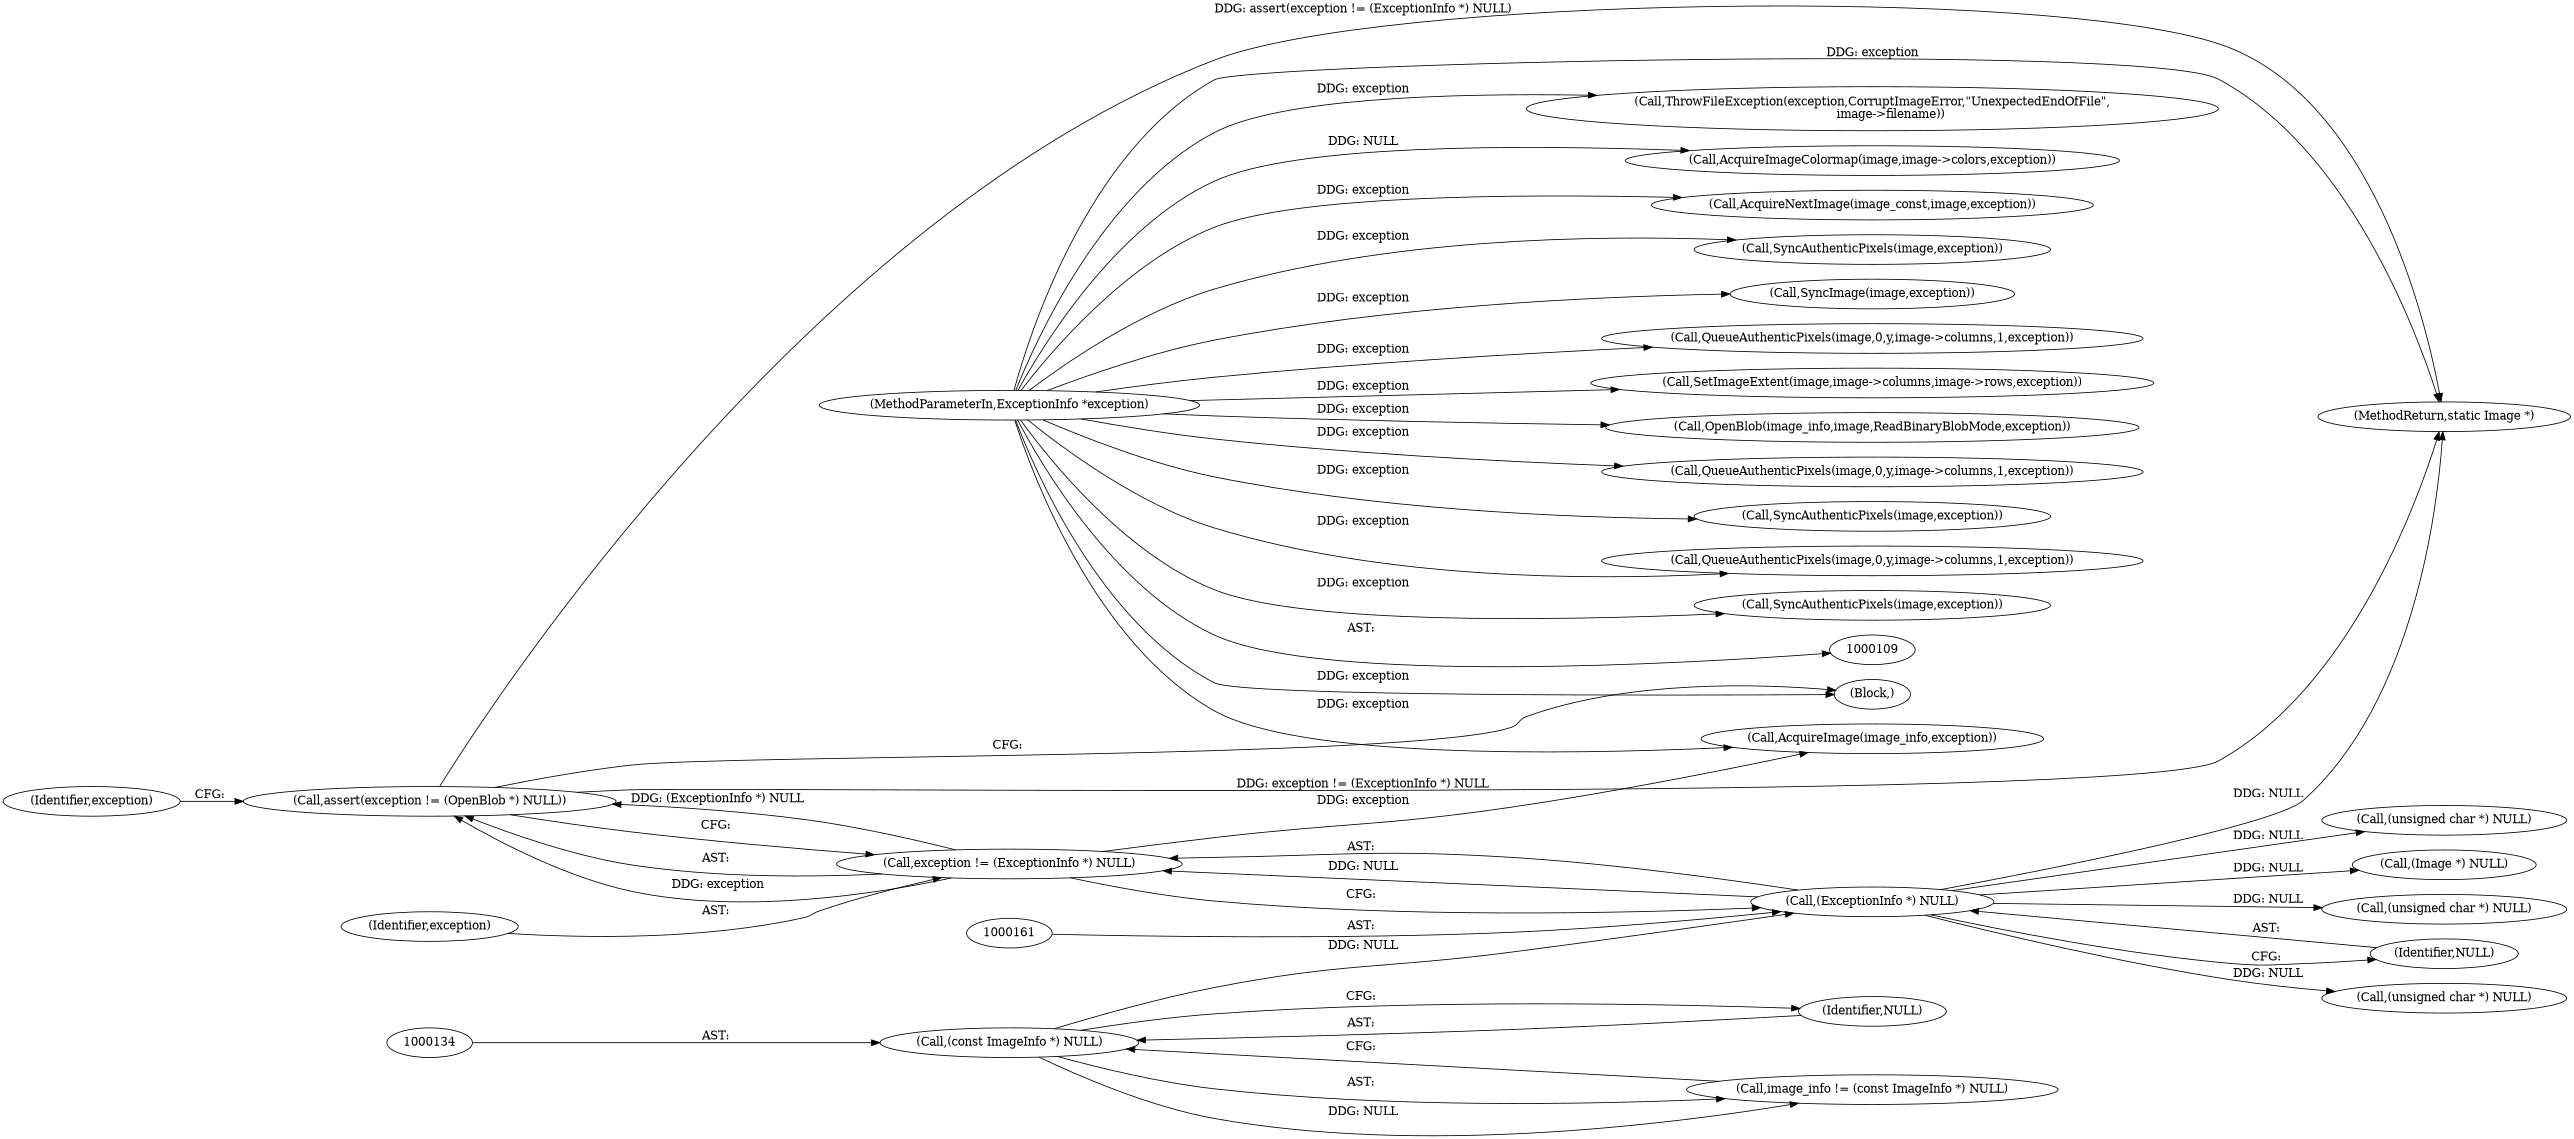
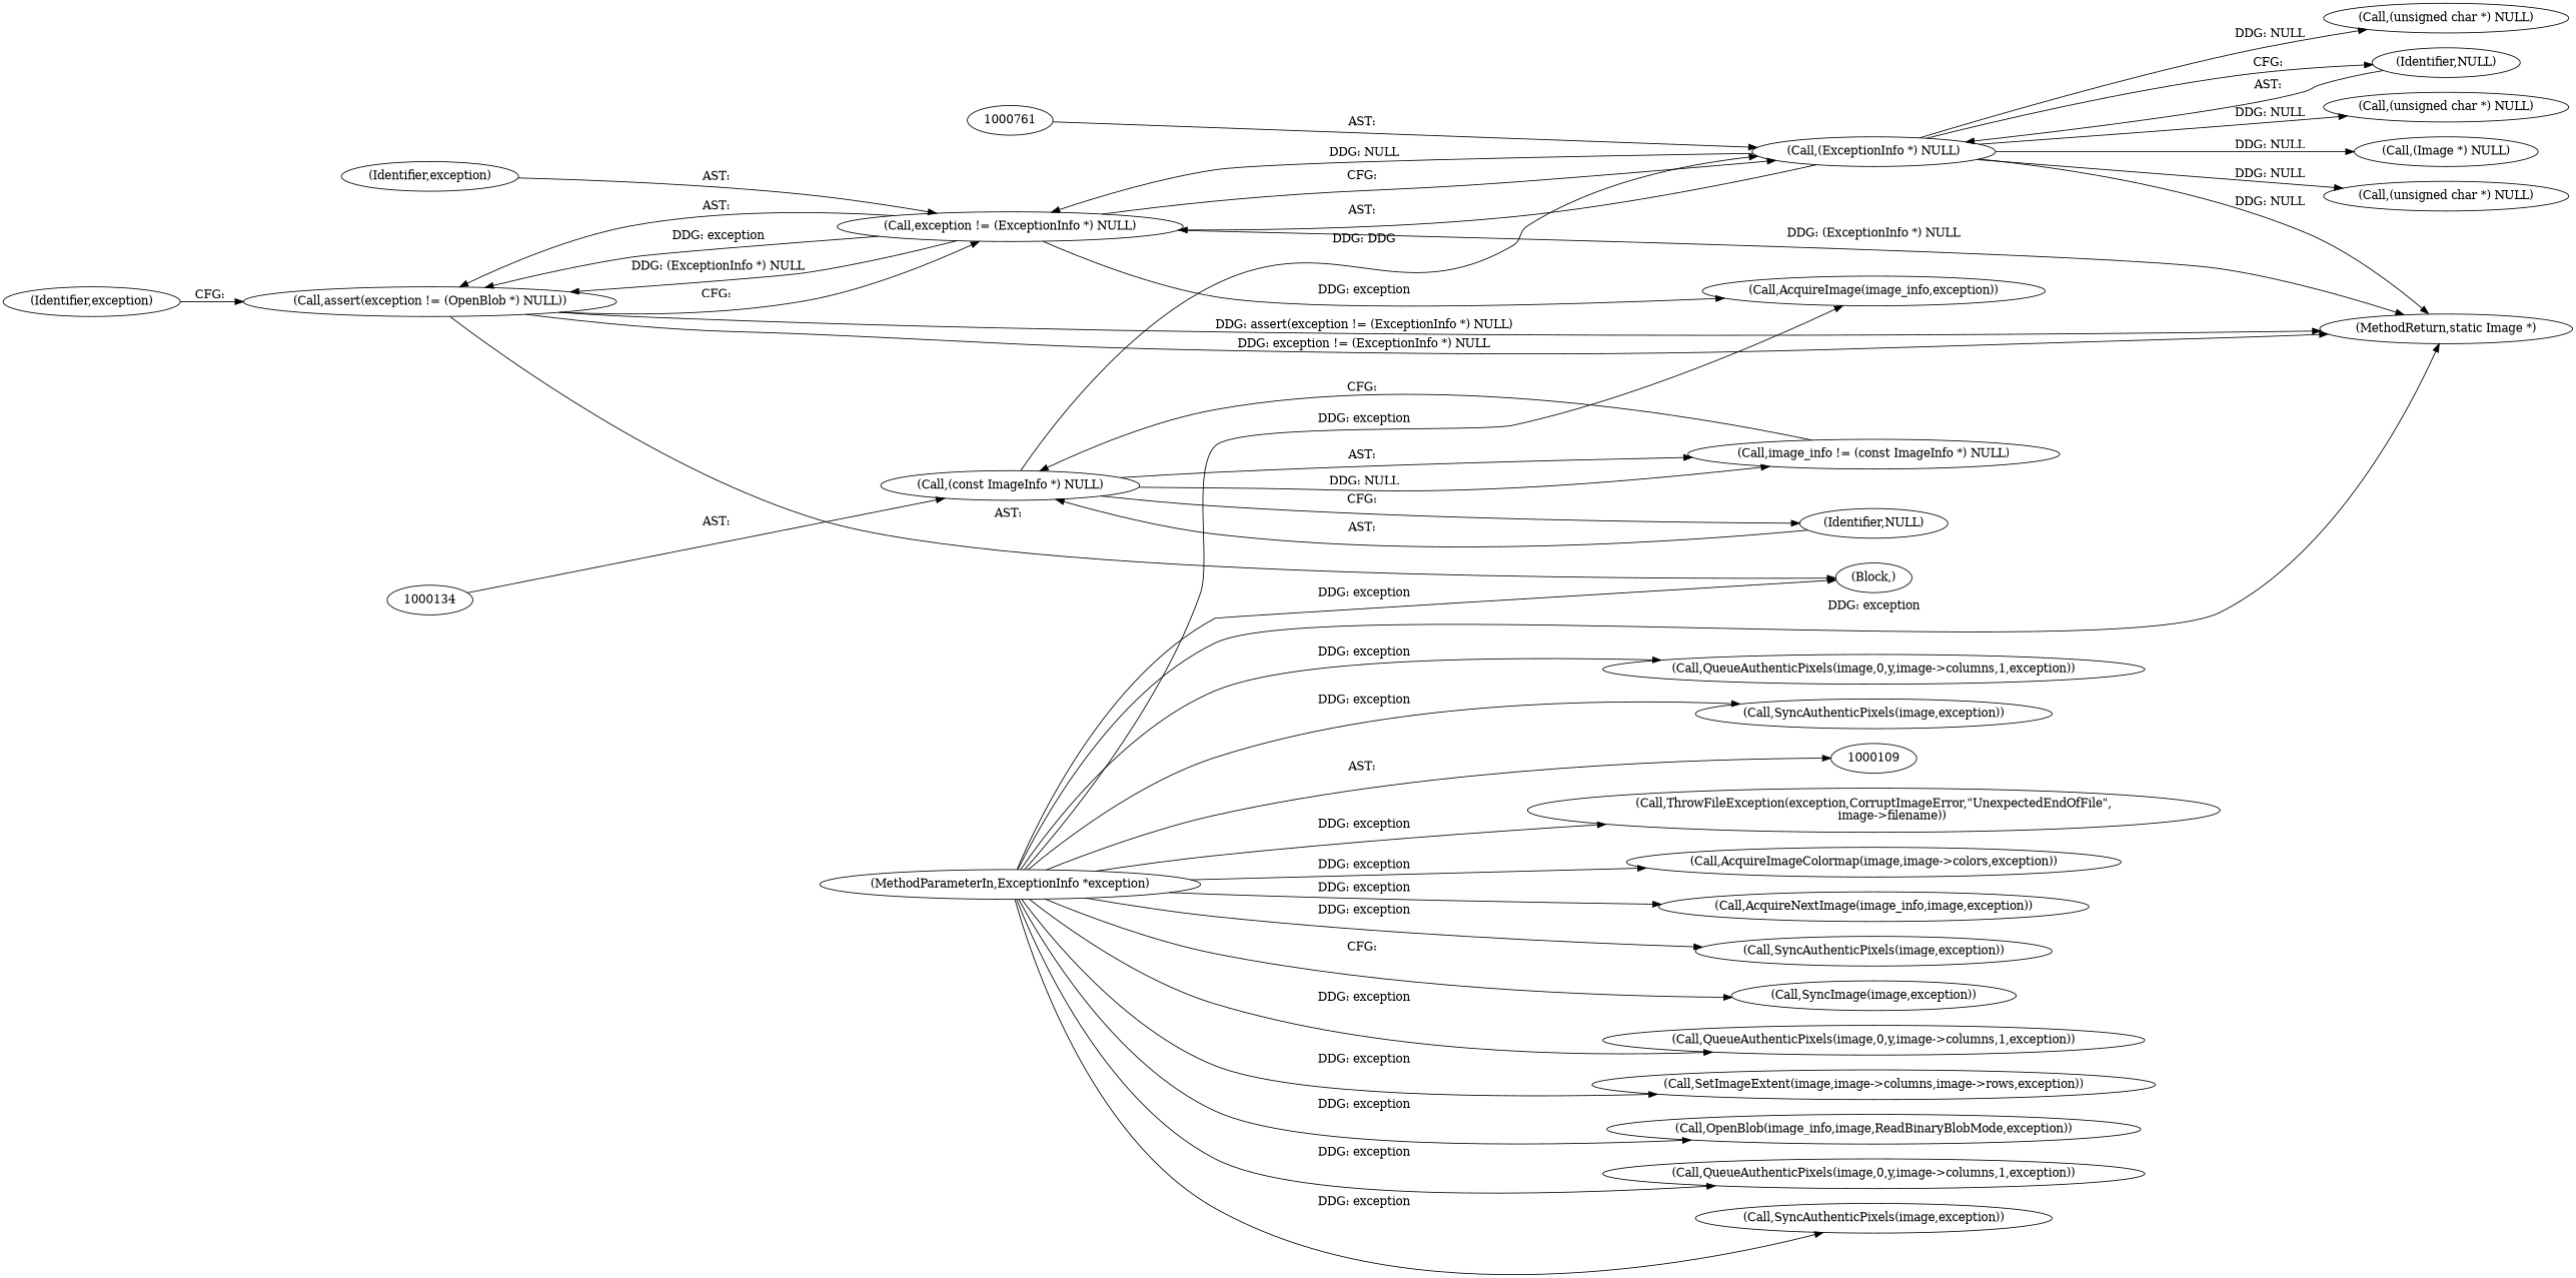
  digraph {
    rankdir=LR
    n1 [label="(Call,assert(exception != (OpenBlob *) NULL))"]
    n2 [label="(Call,exception != (ExceptionInfo *) NULL)"]
    n3 [label="(Block,)"]
    n4 [label="(MethodReturn,static Image *)"]
    n5 [label="(Call,(ExceptionInfo *) NULL)"]
    n6 [label="(Call,AcquireImage(image_info,exception))"]
    n7 [label="(Call,(unsigned char *) NULL)"]
    n8 [label="(Call,(Image *) NULL)"]
    n9 [label="(Call,(unsigned char *) NULL)"]
    n10 [label="(Identifier,NULL)"]
    n11 [label="(Call,(unsigned char *) NULL)"]
    n12 [label="(MethodParameterIn,ExceptionInfo *exception)"]
    n13 [label="(Call,ThrowFileException(exception,CorruptImageError,\"UnexpectedEndOfFile\",\n          image->filename))"]
    n14 [label="(Call,AcquireImageColormap(image,image->colors,exception))"]
-   n15 [label="(Call,AcquireNextImage(image_const,image,exception))"]
+   n15 [label="(Call,AcquireNextImage(image_info,image,exception))"]
    n16 [label="(Call,SyncAuthenticPixels(image,exception))"]
    n17 [label="(Call,SyncImage(image,exception))"]
    n18 [label="(Call,QueueAuthenticPixels(image,0,y,image->columns,1,exception))"]
    n19 [label="(Call,SetImageExtent(image,image->columns,image->rows,exception))"]
    n20 [label="(Call,OpenBlob(image_info,image,ReadBinaryBlobMode,exception))"]
    n21 [label="(Call,QueueAuthenticPixels(image,0,y,image->columns,1,exception))"]
    n22 [label="(Call,SyncAuthenticPixels(image,exception))"]
    n23 [label="(Call,QueueAuthenticPixels(image,0,y,image->columns,1,exception))"]
    n24 [label="(Call,SyncAuthenticPixels(image,exception))"]
    1000109
    n26 [label="(Call,(const ImageInfo *) NULL)"]
    n27 [label="(Call,image_info != (const ImageInfo *) NULL)"]
    n28 [label="(Identifier,NULL)"]
    n29 [label="(Identifier,exception)"]
    n30 [label="(Identifier,exception)"]
-   1000161
+   1000161 [label=1000761]
    1000134
    n1 -> n2 [label="CFG: "]
-   n1 -> n3 [label="CFG: "]
+   n1 -> n3 [label="AST: "]
    n1 -> n4 [label="DDG: assert(exception != (ExceptionInfo *) NULL)"]
    n1 -> n4 [label="DDG: exception != (ExceptionInfo *) NULL"]
    n2 -> n1 [label="AST: "]
    n2 -> n1 [label="DDG: exception"]
    n2 -> n1 [label="DDG: (ExceptionInfo *) NULL"]
+   n2 -> n4 [label="DDG: (ExceptionInfo *) NULL"]
    n2 -> n5 [label="CFG: "]
    n2 -> n6 [label="DDG: exception"]
    n5 -> n2 [label="AST: "]
    n5 -> n2 [label="DDG: NULL"]
    n5 -> n4 [label="DDG: NULL"]
    n5 -> n7 [label="DDG: NULL"]
    n5 -> n8 [label="DDG: NULL"]
    n5 -> n9 [label="DDG: NULL"]
    n5 -> n10 [label="CFG: "]
    n5 -> n11 [label="DDG: NULL"]
    n10 -> n5 [label="AST: "]
    n12 -> n3 [label="DDG: exception"]
    n12 -> n4 [label="DDG: exception"]
    n12 -> n6 [label="DDG: exception"]
    n12 -> n13 [label="DDG: exception"]
-   n12 -> n14 [label="DDG: NULL"]
+   n12 -> n14 [label="DDG: exception"]
    n12 -> n15 [label="DDG: exception"]
    n12 -> n16 [label="DDG: exception"]
-   n12 -> n17 [label="DDG: exception"]
+   n12 -> n17 [label="CFG: "]
    n12 -> n18 [label="DDG: exception"]
    n12 -> n19 [label="DDG: exception"]
    n12 -> n20 [label="DDG: exception"]
    n12 -> n21 [label="DDG: exception"]
    n12 -> n22 [label="DDG: exception"]
    n12 -> n23 [label="DDG: exception"]
    n12 -> n24 [label="DDG: exception"]
    n12 -> 1000109 [label="AST: "]
-   n26 -> n5 [label="DDG: NULL"]
+   n26 -> n5 [label="DDG: DDG"]
    n26 -> n27 [label="AST: "]
    n26 -> n27 [label="DDG: NULL"]
    n26 -> n28 [label="CFG: "]
    n27 -> n26 [label="CFG: "]
    n28 -> n26 [label="AST: "]
    n29 -> n2 [label="AST: "]
    n30 -> n1 [label="CFG: "]
    1000161 -> n5 [label="AST: "]
    1000134 -> n26 [label="AST: "]
  }
